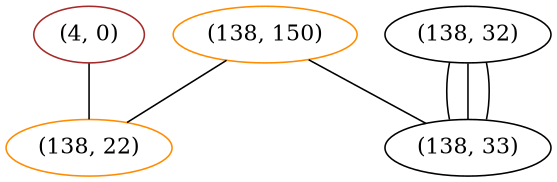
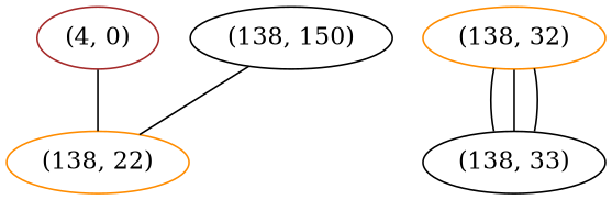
  graph {
    node [color=darkorange]
    edge [color=black style=solid weight=1]
    n1 [color=brown label="(4, 0)"]
    "(138, 22)"
    "(138, 33)" [color=black]
-   "(138, 32)" [color=black]
-   "(138, 150)"
+   "(138, 32)"
+   "(138, 150)" [color=black]
    n1 -- "(138, 22)" [weight=4]
    "(138, 32)" -- "(138, 33)"
    "(138, 32)" -- "(138, 33)"
    "(138, 32)" -- "(138, 33)"
    "(138, 150)" -- "(138, 22)"
-   "(138, 150)" -- "(138, 33)"
  }
